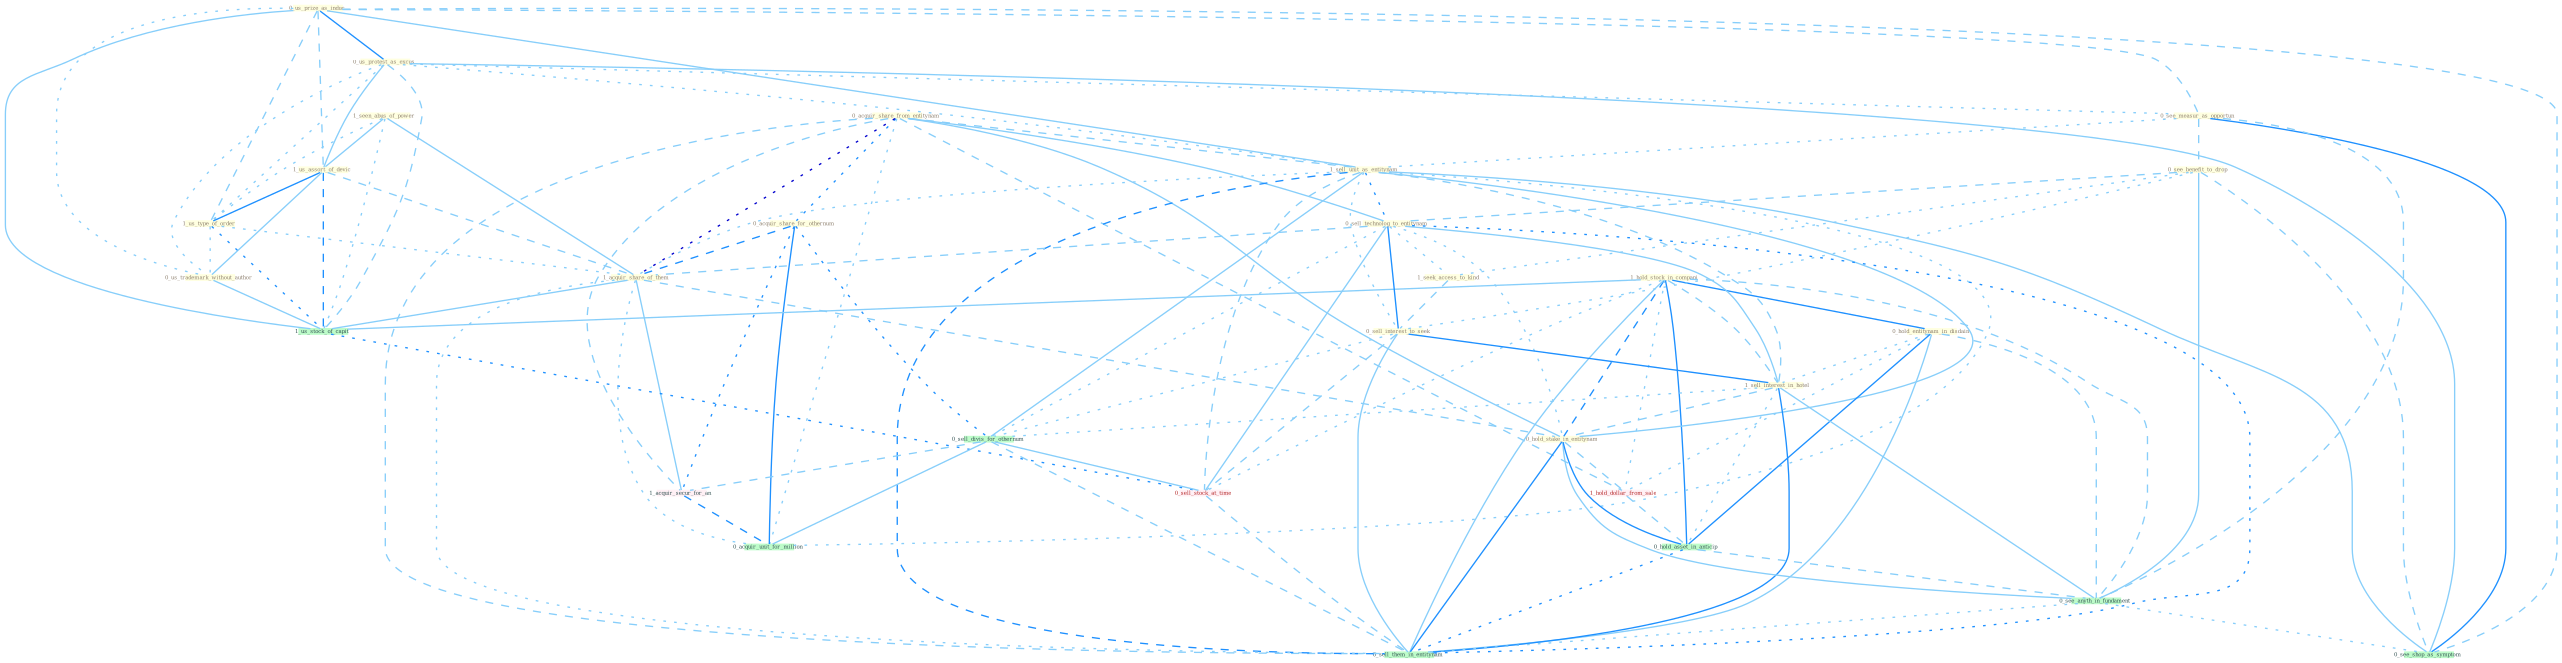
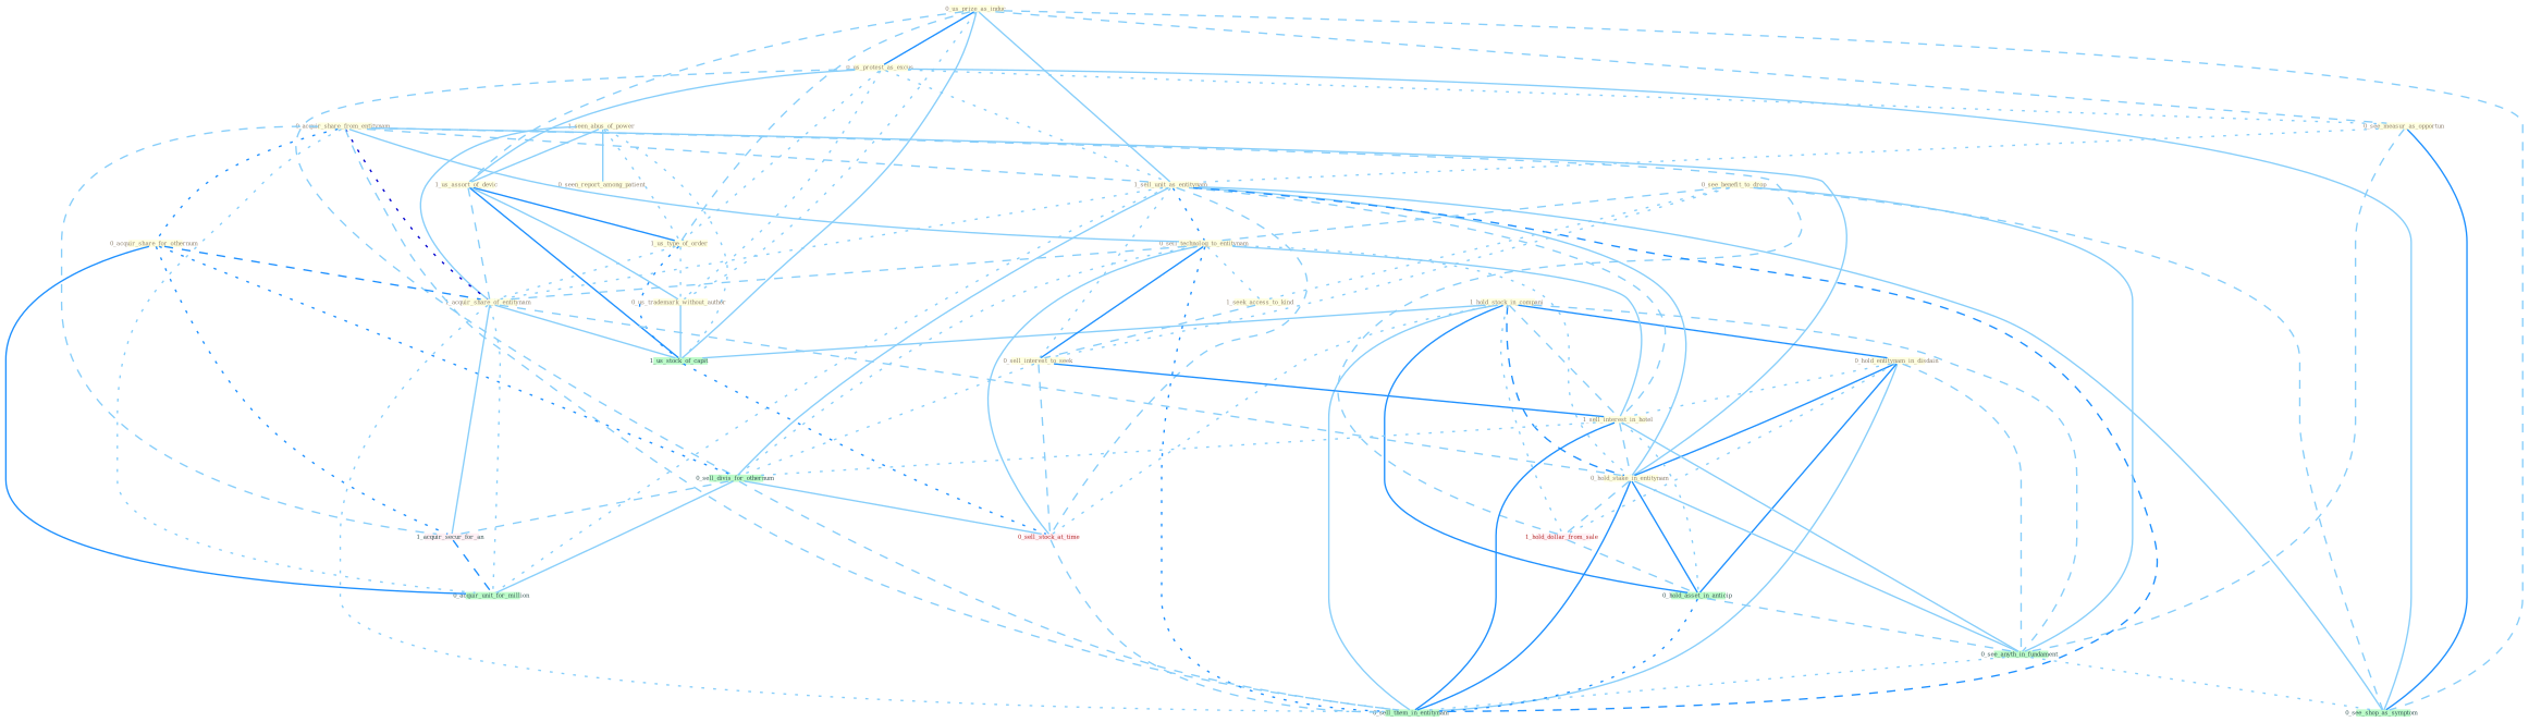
  graph {
    node [color="#ffffe0" fixedsize=true fontcolor="#8b7d6b" fontsize=4 shape=polygon style=filled]
    edge [color="#87cefa" style=solid w=1]
    "1_seen_abus_of_power " [height=.06 width=.5]
    "0_acquir_share_from_entitynam " [height=.06 width=.5]
    "0_us_prize_as_induc " [height=.06 width=.5]
    "0_us_protest_as_excus " [height=.06 width=.5]
    "0_acquir_share_for_othernum " [height=.06 width=.5]
    "0_see_measur_as_opportun " [height=.06 width=.5]
    "1_us_assort_of_devic " [height=.06 width=.5]
    "1_hold_stock_in_compani " [height=.06 width=.5]
    "1_sell_unit_as_entitynam " [height=.06 width=.5]
+   "0_seen_report_among_patient " [height=.06 width=.5]
    "0_hold_entitynam_in_disdain " [height=.06 width=.5]
    "1_us_type_of_order " [height=.06 width=.5]
    "0_see_benefit_to_drop " [height=.06 width=.5]
    "0_sell_technolog_to_entitynam " [height=.06 width=.5]
    "1_seek_access_to_kind " [height=.06 width=.5]
    n16 [height=.06 label="0_sell_interest_to_seek" width=.5]
-   "1_acquir_share_of_entitynam " [height=.06 width=.5 label="1_acquir_share_of_them"]
+   "1_acquir_share_of_entitynam " [height=.06 width=.5]
    "1_sell_interest_in_hotel " [height=.06 width=.5]
    "0_hold_stake_in_entitynam " [height=.06 width=.5]
    "0_us_trademark_without_author " [height=.06 width=.5]
    "1_acquir_secur_for_an " [color="#fff0f5" fontcolor="#2f4f4f" height=.06 width=.5]
    "1_hold_dollar_from_sale " [color="#fff0f5" fontcolor="#b22222" height=.06 width=.5]
    "0_sell_stock_at_time " [color="#fff0f5" fontcolor="#b22222" height=.06 width=.5]
    "1_us_stock_of_capit " [color="#BDFCC9" fontcolor="#2f4f4f" height=.06 width=.5]
    "0_acquir_unit_for_million " [color="#BDFCC9" fontcolor="#2f4f4f" height=.06 width=.5]
    "0_sell_them_in_entitynam " [color="#BDFCC9" fontcolor="#2f4f4f" height=.06 width=.5]
    "0_see_shop_as_symptom " [color="#BDFCC9" fontcolor="#2f4f4f" height=.06 width=.5]
    "0_sell_divis_for_othernum " [color="#BDFCC9" fontcolor="#2f4f4f" height=.06 width=.5]
    "0_see_anyth_in_fundament " [color="#BDFCC9" fontcolor="#2f4f4f" height=.06 width=.5]
    "0_hold_asset_in_anticip " [color="#BDFCC9" fontcolor="#2f4f4f" height=.06 width=.5]
    subgraph sub_1 {
      "1_seen_abus_of_power "
      "0_acquir_share_from_entitynam "
      "0_us_prize_as_induc "
      "0_us_protest_as_excus "
      "0_acquir_share_for_othernum "
      "0_see_measur_as_opportun "
      "1_us_assort_of_devic "
      "1_hold_stock_in_compani "
      "1_sell_unit_as_entitynam "
+     "0_seen_report_among_patient "
      "0_hold_entitynam_in_disdain "
      "1_us_type_of_order "
      "0_see_benefit_to_drop "
      "0_sell_technolog_to_entitynam "
      "1_seek_access_to_kind "
      n16
      "1_acquir_share_of_entitynam "
      "1_sell_interest_in_hotel "
      "0_hold_stake_in_entitynam "
      "0_us_trademark_without_author "
    }
    subgraph sub_2 {
      "1_acquir_secur_for_an "
      "1_hold_dollar_from_sale "
      "0_sell_stock_at_time "
    }
    "1_seen_abus_of_power " -- "1_us_assort_of_devic "
+   "1_seen_abus_of_power " -- "0_seen_report_among_patient "
    "1_seen_abus_of_power " -- "1_us_type_of_order " [style=dotted]
    "1_seen_abus_of_power " -- "1_acquir_share_of_entitynam "
    "1_seen_abus_of_power " -- "1_us_stock_of_capit " [style=dotted]
    "0_acquir_share_from_entitynam " -- "0_acquir_share_for_othernum " [color="#1e90ff" style=dotted w=2]
    "0_acquir_share_from_entitynam " -- "1_sell_unit_as_entitynam " [style=dashed]
    "0_acquir_share_from_entitynam " -- "0_sell_technolog_to_entitynam "
    "0_acquir_share_from_entitynam " -- "1_acquir_share_of_entitynam " [color="#0000cd" style=dotted w=3]
    "0_acquir_share_from_entitynam " -- "0_hold_stake_in_entitynam "
    "0_acquir_share_from_entitynam " -- "1_acquir_secur_for_an " [style=dashed]
    "0_acquir_share_from_entitynam " -- "1_hold_dollar_from_sale " [style=dashed]
    "0_acquir_share_from_entitynam " -- "0_acquir_unit_for_million " [style=dotted]
    "0_acquir_share_from_entitynam " -- "0_sell_them_in_entitynam " [style=dashed]
    "0_us_prize_as_induc " -- "0_us_protest_as_excus " [color="#1e90ff" w=2]
    "0_us_prize_as_induc " -- "0_see_measur_as_opportun " [style=dashed]
    "0_us_prize_as_induc " -- "1_us_assort_of_devic " [style=dashed]
    "0_us_prize_as_induc " -- "1_sell_unit_as_entitynam "
    "0_us_prize_as_induc " -- "1_us_type_of_order " [style=dashed]
    "0_us_prize_as_induc " -- "0_us_trademark_without_author " [style=dotted]
    "0_us_prize_as_induc " -- "1_us_stock_of_capit "
    "0_us_prize_as_induc " -- "0_see_shop_as_symptom " [style=dashed]
    "0_us_protest_as_excus " -- "0_see_measur_as_opportun " [style=dotted]
    "0_us_protest_as_excus " -- "1_us_assort_of_devic "
    "0_us_protest_as_excus " -- "1_sell_unit_as_entitynam " [style=dotted]
    "0_us_protest_as_excus " -- "1_us_type_of_order " [style=dotted]
    "0_us_protest_as_excus " -- "0_us_trademark_without_author " [style=dotted]
-   "0_us_protest_as_excus " -- "1_us_stock_of_capit " [style=dashed]
+   "0_us_protest_as_excus " -- "0_sell_divis_for_othernum " [style=dashed]
    "0_us_protest_as_excus " -- "0_see_shop_as_symptom "
    "0_acquir_share_for_othernum " -- "1_acquir_share_of_entitynam " [color="#1e90ff" style=dashed w=2]
    "0_acquir_share_for_othernum " -- "1_acquir_secur_for_an " [color="#1e90ff" style=dotted w=2]
    "0_acquir_share_for_othernum " -- "0_acquir_unit_for_million " [color="#1e90ff" w=2]
    "0_acquir_share_for_othernum " -- "0_sell_divis_for_othernum " [color="#1e90ff" style=dotted w=2]
    "0_see_measur_as_opportun " -- "1_sell_unit_as_entitynam " [style=dotted]
-   "0_see_measur_as_opportun " -- "0_see_benefit_to_drop " [style=dashed]
    "0_see_measur_as_opportun " -- "0_see_shop_as_symptom " [color="#1e90ff" w=2]
    "0_see_measur_as_opportun " -- "0_see_anyth_in_fundament " [style=dashed]
    "1_us_assort_of_devic " -- "1_us_type_of_order " [color="#1e90ff" w=2]
    "1_us_assort_of_devic " -- "1_acquir_share_of_entitynam " [style=dashed]
    "1_us_assort_of_devic " -- "0_us_trademark_without_author "
-   "1_us_assort_of_devic " -- "1_us_stock_of_capit " [color="#1e90ff" style=dashed w=2]
+   "1_us_assort_of_devic " -- "1_us_stock_of_capit " [color="#1e90ff" w=2]
    "1_hold_stock_in_compani " -- "0_hold_entitynam_in_disdain " [color="#1e90ff" w=2]
    "1_hold_stock_in_compani " -- "1_sell_interest_in_hotel " [style=dashed]
    "1_hold_stock_in_compani " -- "0_hold_stake_in_entitynam " [color="#1e90ff" style=dashed w=2]
    "1_hold_stock_in_compani " -- "1_hold_dollar_from_sale " [style=dotted]
    "1_hold_stock_in_compani " -- "0_sell_stock_at_time " [style=dotted]
    "1_hold_stock_in_compani " -- "1_us_stock_of_capit "
    "1_hold_stock_in_compani " -- "0_sell_them_in_entitynam "
    "1_hold_stock_in_compani " -- "0_see_anyth_in_fundament " [style=dashed]
    "1_hold_stock_in_compani " -- "0_hold_asset_in_anticip " [color="#1e90ff" w=2]
    "1_sell_unit_as_entitynam " -- "0_sell_technolog_to_entitynam " [color="#1e90ff" style=dotted w=2]
    "1_sell_unit_as_entitynam " -- n16 [style=dotted]
    "1_sell_unit_as_entitynam " -- "1_acquir_share_of_entitynam " [style=dotted]
    "1_sell_unit_as_entitynam " -- "1_sell_interest_in_hotel " [style=dashed]
    "1_sell_unit_as_entitynam " -- "0_hold_stake_in_entitynam "
    "1_sell_unit_as_entitynam " -- "0_sell_stock_at_time " [style=dashed]
    "1_sell_unit_as_entitynam " -- "0_acquir_unit_for_million " [style=dotted]
    "1_sell_unit_as_entitynam " -- "0_sell_them_in_entitynam " [color="#1e90ff" style=dashed w=2]
    "1_sell_unit_as_entitynam " -- "0_see_shop_as_symptom "
    "1_sell_unit_as_entitynam " -- "0_sell_divis_for_othernum "
    "0_hold_entitynam_in_disdain " -- "1_sell_interest_in_hotel " [style=dotted]
+   "0_hold_entitynam_in_disdain " -- "0_hold_stake_in_entitynam " [color="#1e90ff" w=2]
    "0_hold_entitynam_in_disdain " -- "1_hold_dollar_from_sale " [style=dotted]
    "0_hold_entitynam_in_disdain " -- "0_sell_them_in_entitynam "
    "0_hold_entitynam_in_disdain " -- "0_see_anyth_in_fundament " [style=dashed]
    "0_hold_entitynam_in_disdain " -- "0_hold_asset_in_anticip " [color="#1e90ff" w=2]
    "1_us_type_of_order " -- "1_acquir_share_of_entitynam " [style=dotted]
    "1_us_type_of_order " -- "0_us_trademark_without_author " [style=dotted]
    "1_us_type_of_order " -- "1_us_stock_of_capit " [color="#1e90ff" style=dotted w=2]
    "0_see_benefit_to_drop " -- "0_sell_technolog_to_entitynam " [style=dashed]
    "0_see_benefit_to_drop " -- "1_seek_access_to_kind " [style=dotted]
    "0_see_benefit_to_drop " -- n16 [style=dotted]
    "0_see_benefit_to_drop " -- "0_see_shop_as_symptom " [style=dashed]
    "0_see_benefit_to_drop " -- "0_see_anyth_in_fundament "
    "0_sell_technolog_to_entitynam " -- "1_seek_access_to_kind " [style=dotted]
    "0_sell_technolog_to_entitynam " -- n16 [color="#1e90ff" w=2]
    "0_sell_technolog_to_entitynam " -- "1_acquir_share_of_entitynam " [style=dashed]
    "0_sell_technolog_to_entitynam " -- "1_sell_interest_in_hotel "
    "0_sell_technolog_to_entitynam " -- "0_hold_stake_in_entitynam " [style=dotted]
    "0_sell_technolog_to_entitynam " -- "0_sell_stock_at_time "
    "0_sell_technolog_to_entitynam " -- "0_sell_them_in_entitynam " [color="#1e90ff" style=dotted w=2]
    "0_sell_technolog_to_entitynam " -- "0_sell_divis_for_othernum " [style=dotted]
    "1_seek_access_to_kind " -- n16 [style=dashed]
    n16 -- "1_sell_interest_in_hotel " [color="#1e90ff" w=2]
    n16 -- "0_sell_stock_at_time " [style=dashed]
-   n16 -- "0_sell_them_in_entitynam "
    n16 -- "0_sell_divis_for_othernum " [style=dotted]
    "1_acquir_share_of_entitynam " -- "0_hold_stake_in_entitynam " [style=dashed]
    "1_acquir_share_of_entitynam " -- "1_acquir_secur_for_an "
    "1_acquir_share_of_entitynam " -- "1_us_stock_of_capit "
    "1_acquir_share_of_entitynam " -- "0_acquir_unit_for_million " [style=dotted]
    "1_acquir_share_of_entitynam " -- "0_sell_them_in_entitynam " [style=dotted]
    "1_sell_interest_in_hotel " -- "0_hold_stake_in_entitynam " [style=dashed]
    "1_sell_interest_in_hotel " -- "0_sell_them_in_entitynam " [color="#1e90ff" w=2]
    "1_sell_interest_in_hotel " -- "0_sell_divis_for_othernum " [style=dotted]
    "1_sell_interest_in_hotel " -- "0_see_anyth_in_fundament "
    "1_sell_interest_in_hotel " -- "0_hold_asset_in_anticip " [style=dotted]
    "0_hold_stake_in_entitynam " -- "1_hold_dollar_from_sale " [style=dashed]
    "0_hold_stake_in_entitynam " -- "0_sell_them_in_entitynam " [color="#1e90ff" w=2]
    "0_hold_stake_in_entitynam " -- "0_see_anyth_in_fundament "
    "0_hold_stake_in_entitynam " -- "0_hold_asset_in_anticip " [color="#1e90ff" w=2]
    "0_us_trademark_without_author " -- "1_us_stock_of_capit "
    "1_acquir_secur_for_an " -- "0_acquir_unit_for_million " [color="#1e90ff" style=dashed w=2]
    "1_hold_dollar_from_sale " -- "0_hold_asset_in_anticip " [style=dashed]
    "0_sell_stock_at_time " -- "0_sell_them_in_entitynam " [style=dashed]
    "1_us_stock_of_capit " -- "0_sell_stock_at_time " [color="#1e90ff" style=dotted]
    "0_sell_divis_for_othernum " -- "1_acquir_secur_for_an " [style=dashed]
    "0_sell_divis_for_othernum " -- "0_sell_stock_at_time "
    "0_sell_divis_for_othernum " -- "0_acquir_unit_for_million "
    "0_sell_divis_for_othernum " -- "0_sell_them_in_entitynam " [style=dashed]
    "0_see_anyth_in_fundament " -- "0_sell_them_in_entitynam " [style=dotted]
    "0_see_anyth_in_fundament " -- "0_see_shop_as_symptom " [style=dotted]
    "0_hold_asset_in_anticip " -- "0_sell_them_in_entitynam " [color="#1e90ff" style=dotted]
    "0_hold_asset_in_anticip " -- "0_see_anyth_in_fundament " [style=dashed]
  }
